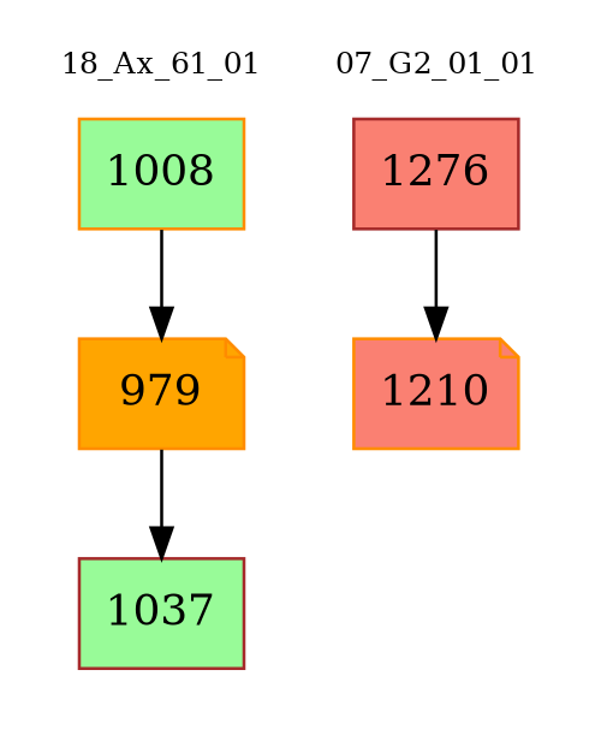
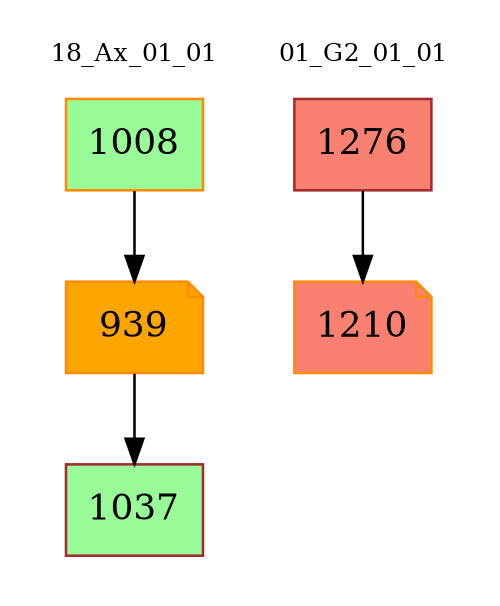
  digraph {
    node [color=darkorange fillcolor=palegreen shape=box style=filled]
    edge [color=black]
    n1 [label=1008]
-   n2 [fillcolor=orange label=979 shape=note]
+   n2 [fillcolor=orange label=939 shape=note]
    n3 [color=brown label=1037]
    n4 [color=brown fillcolor=salmon label=1276]
    n5 [fillcolor=salmon label=1210 shape=note]
    subgraph cluster_1 {
      color=white
      fontsize=10
-     label="18_Ax_61_01"
+     label="18_Ax_01_01"
      n1
      n2
      n3
    }
    subgraph cluster_2 {
      color=white
      fontsize=10
-     label="07_G2_01_01"
+     label="01_G2_01_01"
      n4
      n5
    }
    n1 -> n2
    n2 -> n3
    n4 -> n5
  }
